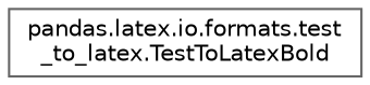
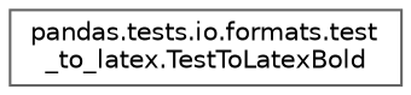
  digraph {
    rankdir=TB
-   n1 [color=grey40 fillcolor=white fontname=Helvetica fontsize=10 height=0.2 label="pandas.latex.io.formats.test\l_to_latex.TestToLatexBold" shape=box style=filled width=0.4]
+   n1 [color=grey40 fillcolor=white fontname=Helvetica fontsize=10 height=0.2 label="pandas.tests.io.formats.test\l_to_latex.TestToLatexBold" shape=box style=filled width=0.4]
  }
